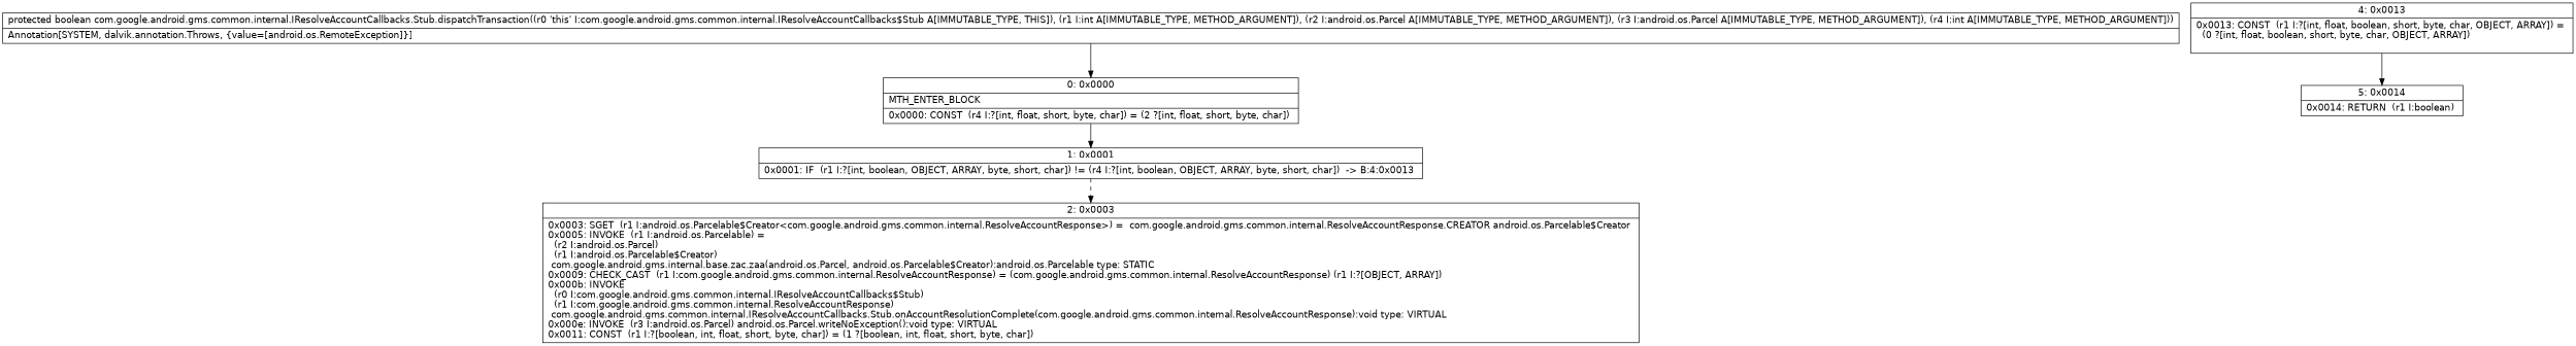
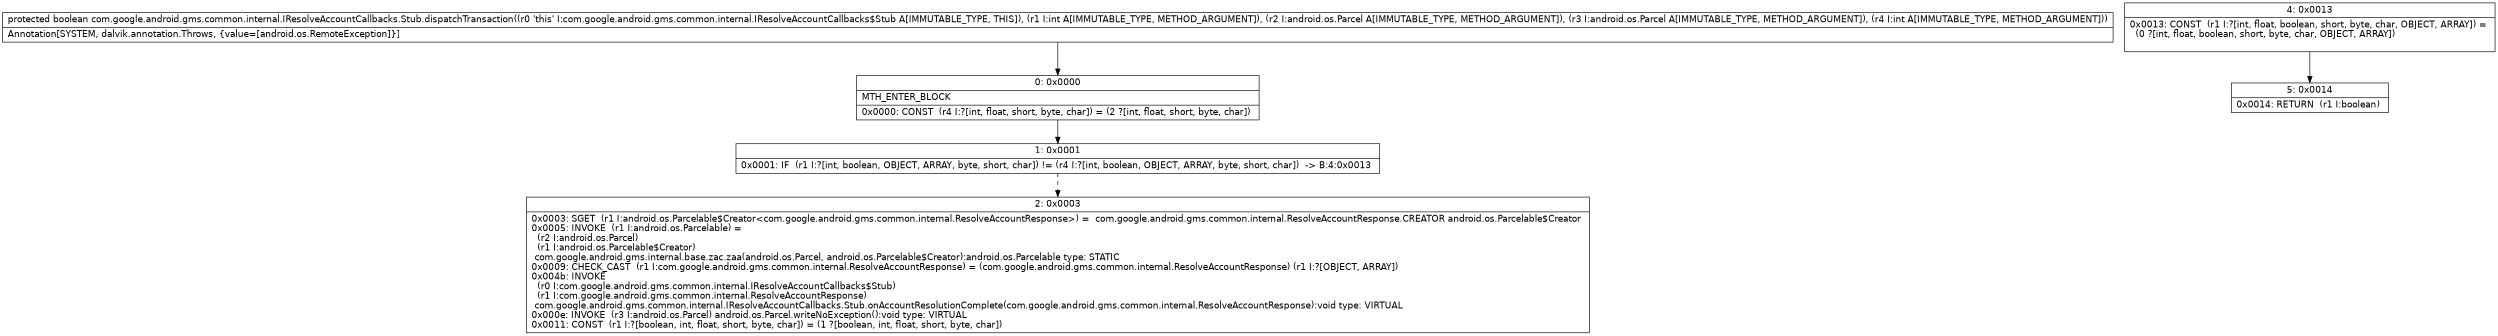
  digraph {
    fontname="DejaVu Sans"
    node [fontname="DejaVu Sans" shape=record]
    edge [fontname="DejaVu Sans"]
    n1 [label="{0\:\ 0x0000|MTH_ENTER_BLOCK\l|0x0000: CONST  (r4 I:?[int, float, short, byte, char]) = (2 ?[int, float, short, byte, char]) \l}"]
    n2 [label="{1\:\ 0x0001|0x0001: IF  (r1 I:?[int, boolean, OBJECT, ARRAY, byte, short, char]) != (r4 I:?[int, boolean, OBJECT, ARRAY, byte, short, char])  \-\> B:4:0x0013 \l}"]
-   n3 [label="{2\:\ 0x0003|0x0003: SGET  (r1 I:android.os.Parcelable$Creator\<com.google.android.gms.common.internal.ResolveAccountResponse\>) =  com.google.android.gms.common.internal.ResolveAccountResponse.CREATOR android.os.Parcelable$Creator \l0x0005: INVOKE  (r1 I:android.os.Parcelable) = \l  (r2 I:android.os.Parcel)\l  (r1 I:android.os.Parcelable$Creator)\l com.google.android.gms.internal.base.zac.zaa(android.os.Parcel, android.os.Parcelable$Creator):android.os.Parcelable type: STATIC \l0x0009: CHECK_CAST  (r1 I:com.google.android.gms.common.internal.ResolveAccountResponse) = (com.google.android.gms.common.internal.ResolveAccountResponse) (r1 I:?[OBJECT, ARRAY]) \l0x000b: INVOKE  \l  (r0 I:com.google.android.gms.common.internal.IResolveAccountCallbacks$Stub)\l  (r1 I:com.google.android.gms.common.internal.ResolveAccountResponse)\l com.google.android.gms.common.internal.IResolveAccountCallbacks.Stub.onAccountResolutionComplete(com.google.android.gms.common.internal.ResolveAccountResponse):void type: VIRTUAL \l0x000e: INVOKE  (r3 I:android.os.Parcel) android.os.Parcel.writeNoException():void type: VIRTUAL \l0x0011: CONST  (r1 I:?[boolean, int, float, short, byte, char]) = (1 ?[boolean, int, float, short, byte, char]) \l}"]
+   n3 [label="{2\:\ 0x0003|0x0003: SGET  (r1 I:android.os.Parcelable$Creator\<com.google.android.gms.common.internal.ResolveAccountResponse\>) =  com.google.android.gms.common.internal.ResolveAccountResponse.CREATOR android.os.Parcelable$Creator \l0x0005: INVOKE  (r1 I:android.os.Parcelable) = \l  (r2 I:android.os.Parcel)\l  (r1 I:android.os.Parcelable$Creator)\l com.google.android.gms.internal.base.zac.zaa(android.os.Parcel, android.os.Parcelable$Creator):android.os.Parcelable type: STATIC \l0x0009: CHECK_CAST  (r1 I:com.google.android.gms.common.internal.ResolveAccountResponse) = (com.google.android.gms.common.internal.ResolveAccountResponse) (r1 I:?[OBJECT, ARRAY]) \l0x004b: INVOKE  \l  (r0 I:com.google.android.gms.common.internal.IResolveAccountCallbacks$Stub)\l  (r1 I:com.google.android.gms.common.internal.ResolveAccountResponse)\l com.google.android.gms.common.internal.IResolveAccountCallbacks.Stub.onAccountResolutionComplete(com.google.android.gms.common.internal.ResolveAccountResponse):void type: VIRTUAL \l0x000e: INVOKE  (r3 I:android.os.Parcel) android.os.Parcel.writeNoException():void type: VIRTUAL \l0x0011: CONST  (r1 I:?[boolean, int, float, short, byte, char]) = (1 ?[boolean, int, float, short, byte, char]) \l}"]
    n4 [label="{4\:\ 0x0013|0x0013: CONST  (r1 I:?[int, float, boolean, short, byte, char, OBJECT, ARRAY]) = \l  (0 ?[int, float, boolean, short, byte, char, OBJECT, ARRAY])\l \l}"]
    n5 [label="{5\:\ 0x0014|0x0014: RETURN  (r1 I:boolean) \l}"]
    n6 [label="{protected boolean com.google.android.gms.common.internal.IResolveAccountCallbacks.Stub.dispatchTransaction((r0 'this' I:com.google.android.gms.common.internal.IResolveAccountCallbacks$Stub A[IMMUTABLE_TYPE, THIS]), (r1 I:int A[IMMUTABLE_TYPE, METHOD_ARGUMENT]), (r2 I:android.os.Parcel A[IMMUTABLE_TYPE, METHOD_ARGUMENT]), (r3 I:android.os.Parcel A[IMMUTABLE_TYPE, METHOD_ARGUMENT]), (r4 I:int A[IMMUTABLE_TYPE, METHOD_ARGUMENT]))  | Annotation[SYSTEM, dalvik.annotation.Throws, \{value=[android.os.RemoteException]\}]\l}"]
    n1 -> n2
    n2 -> n3 [style=dashed]
    n4 -> n5
    n6 -> n1
  }
